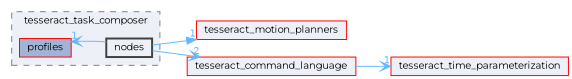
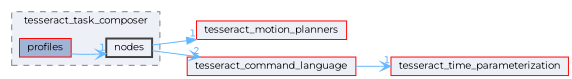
  digraph {
    compound=true
    fontname=Montserrat
    rankdir=LR
    node [color=red fillcolor="#edf0f7" fontname=Montserrat fontsize=10 shape=box style=filled]
    edge [arrowhead=vee color=steelblue1 fontcolor=steelblue1 fontname=Montserrat fontsize=10 headlabel=1 labeldistance=1.5 labelfontname=Helvetica labelfontsize=10]
    n1 [fillcolor="#a2b4d6" height=0.2 label=profiles width=0.4]
    n2 [color=grey25 height=0.2 label=nodes style="filled,bold" width=0.4]
    n3 [height=0.2 label=tesseract_motion_planners width=0.4]
    n4 [height=0.2 label=tesseract_command_language width=0.4]
    n5 [height=0.2 label=tesseract_time_parameterization width=0.4]
    subgraph cluster_1 {
      bgcolor="#edf0f7"
      fontsize=10
      label=tesseract_task_composer
      pencolor=grey50
      style="filled,dashed"
      n1
      n2
    }
-   n2 -> n1
+   n1 -> n2
    n2 -> n3 [arrowhead=normal]
    n2 -> n4 [headlabel=2]
    n4 -> n5
  }
